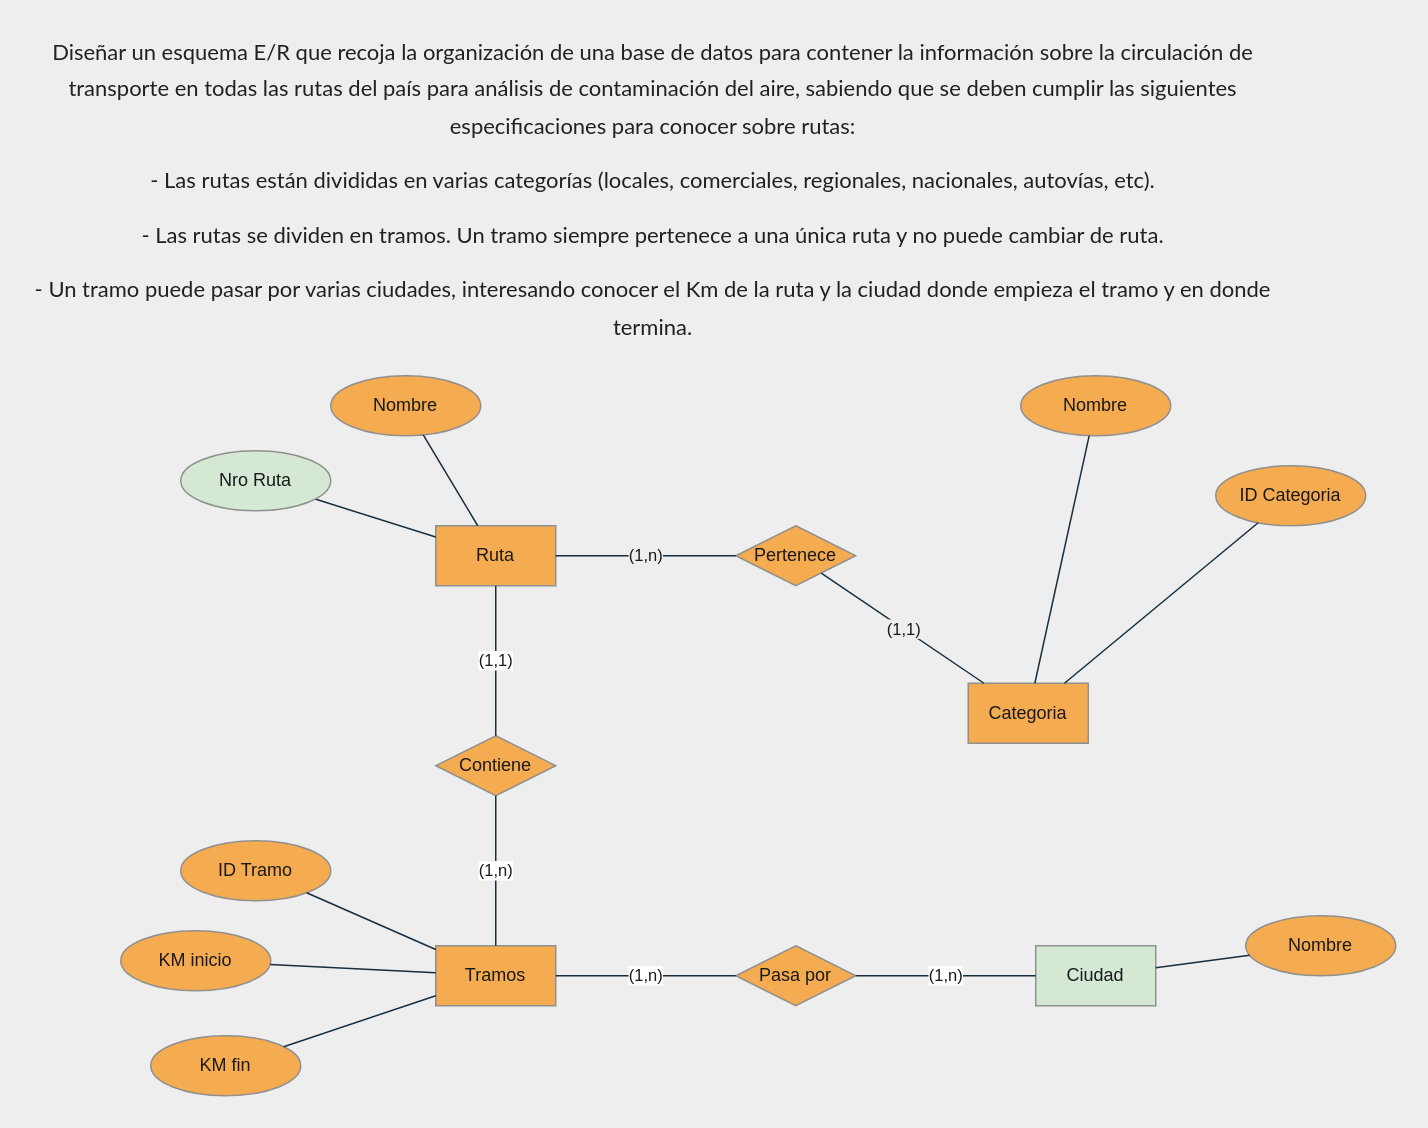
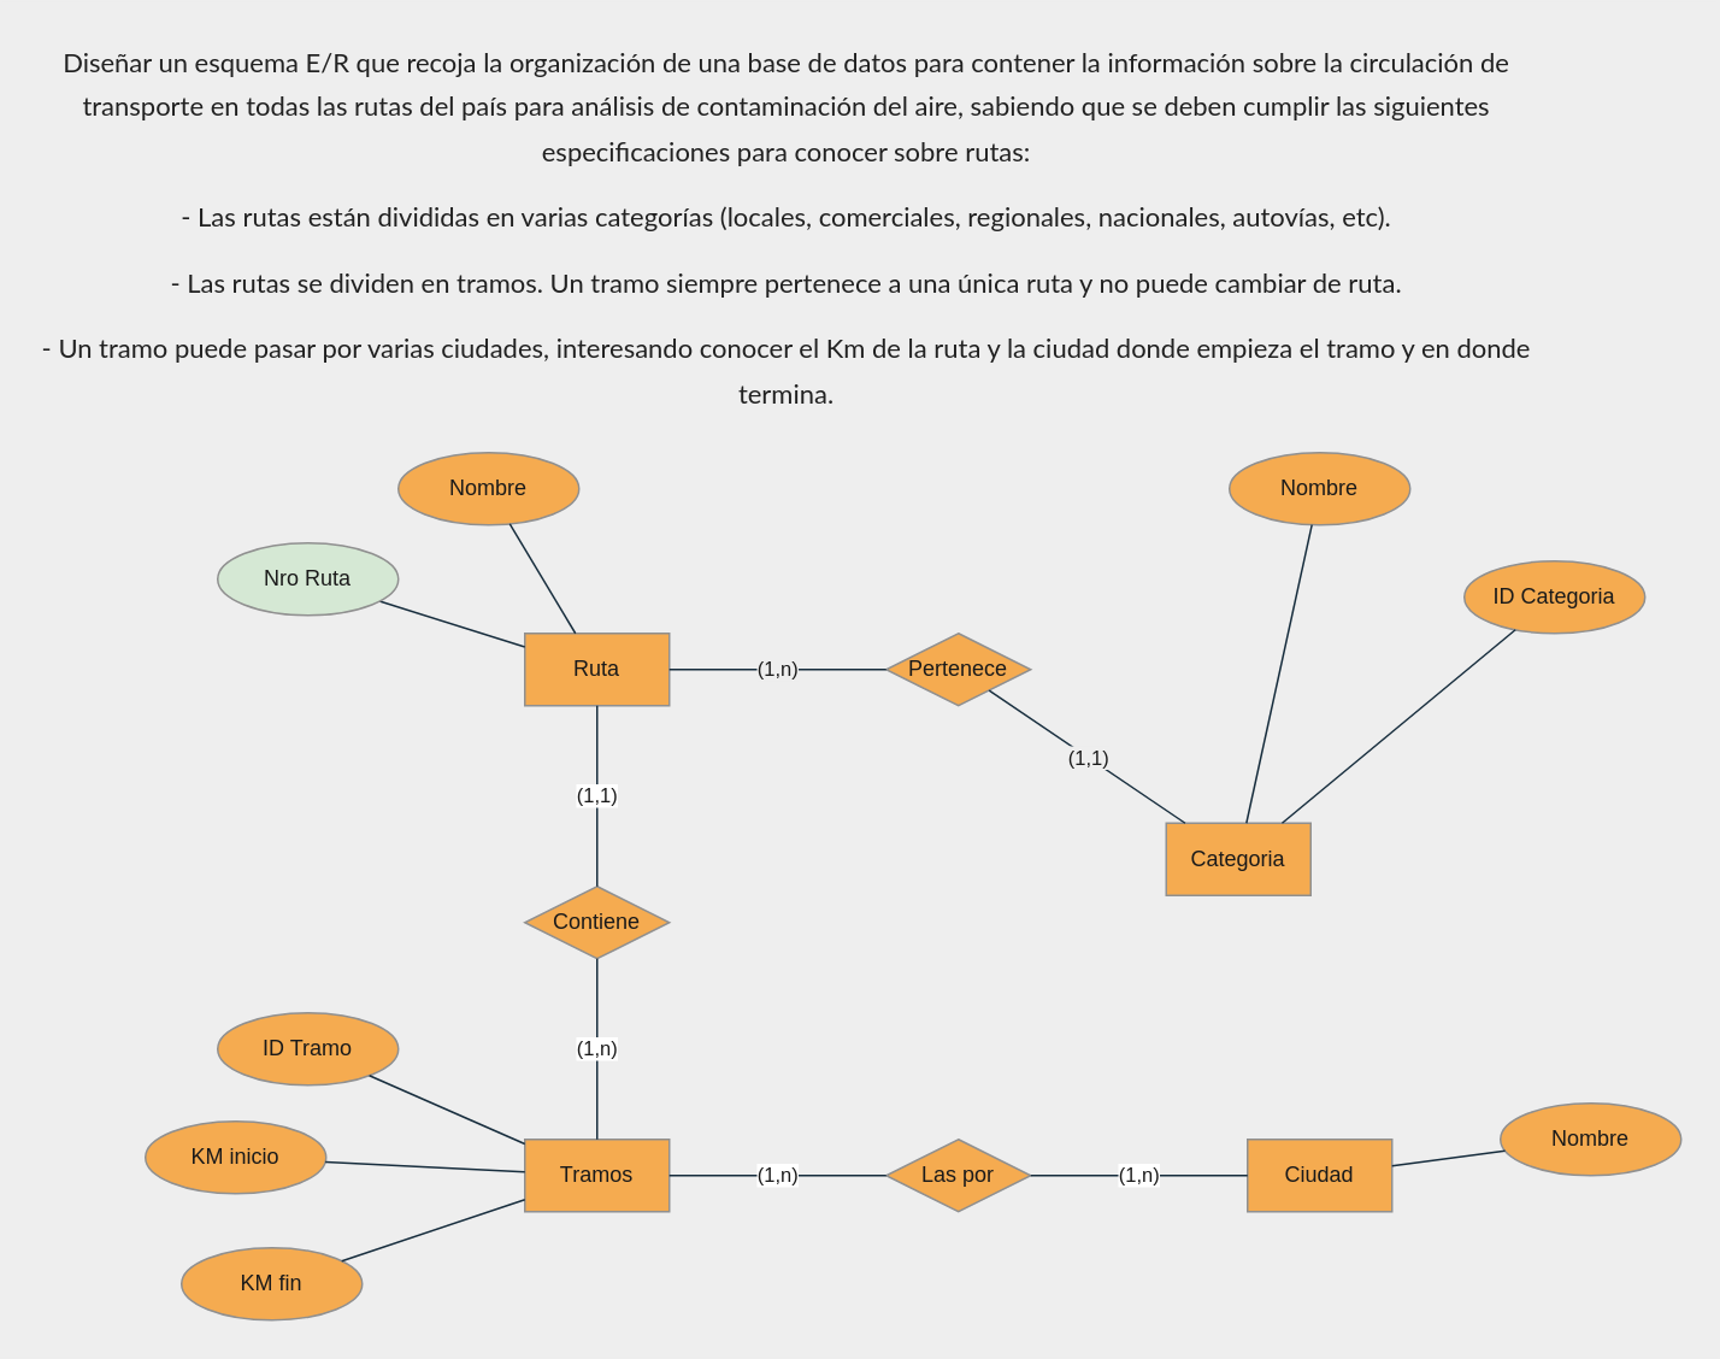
  <mxCell id="0" />
  <mxCell id="1" parent="0" />
  <mxCell id="2" value="&lt;p dir=&quot;ltr&quot; class=&quot;CDt4Ke zfr3Q&quot; style=&quot;box-sizing: border-box ; margin: 12px 0px 0px ; outline: none ; position: relative ; color: rgb(33 , 33 , 33) ; font-size: 11pt ; font-family: &amp;#34;lato&amp;#34; , sans-serif ; line-height: 1.667&quot;&gt;Diseñar un esquema E/R que recoja la organización de una base de datos para contener la información sobre la circulación de transporte en todas las rutas del país para análisis de contaminación del aire, sabiendo que se deben cumplir las siguientes especificaciones para conocer sobre rutas:&lt;/p&gt;&lt;p dir=&quot;ltr&quot; class=&quot;CDt4Ke zfr3Q&quot; style=&quot;box-sizing: border-box ; margin: 12px 0px 0px ; outline: none ; position: relative ; color: rgb(33 , 33 , 33) ; font-size: 11pt ; font-family: &amp;#34;lato&amp;#34; , sans-serif ; line-height: 1.667&quot;&gt;- Las rutas están divididas en varias categorías (locales, comerciales, regionales, nacionales, autovías, etc).&lt;/p&gt;&lt;p dir=&quot;ltr&quot; class=&quot;CDt4Ke zfr3Q&quot; style=&quot;box-sizing: border-box ; margin: 12px 0px 0px ; outline: none ; position: relative ; color: rgb(33 , 33 , 33) ; font-size: 11pt ; font-family: &amp;#34;lato&amp;#34; , sans-serif ; line-height: 1.667&quot;&gt;- Las rutas se dividen en tramos. Un tramo siempre pertenece a una única ruta y no puede cambiar de ruta.&lt;/p&gt;&lt;p dir=&quot;ltr&quot; class=&quot;CDt4Ke zfr3Q&quot; style=&quot;box-sizing: border-box ; margin: 12px 0px 0px ; outline: none ; position: relative ; color: rgb(33 , 33 , 33) ; font-size: 11pt ; font-family: &amp;#34;lato&amp;#34; , sans-serif ; line-height: 1.667 ; padding-bottom: 0px&quot;&gt;- Un tramo puede pasar por varias ciudades, interesando conocer el Km de la ruta y la ciudad donde empieza el tramo y en donde termina.&lt;/p&gt;" style="text;html=1;strokeColor=none;fillColor=none;align=center;verticalAlign=middle;whiteSpace=wrap;rounded=0;fontColor=#1A1A1A;" parent="1" vertex="1"><mxGeometry x="20" y="20" width="830" height="200" as="geometry" /></mxCell>
  <mxCell id="3" value="Ruta" style="whiteSpace=wrap;html=1;align=center;fillColor=#F5AB50;strokeColor=#909090;fontColor=#1A1A1A;" parent="1" vertex="1"><mxGeometry x="290" y="350" width="80" height="40" as="geometry" /></mxCell>
- <mxCell id="4" value="Ciudad" style="whiteSpace=wrap;html=1;align=center;fillColor=#d5e8d4;strokeColor=#909090;fontColor=#1A1A1A;" parent="1" vertex="1"><mxGeometry x="690" y="630" width="80" height="40" as="geometry" /></mxCell>
+ <mxCell id="4" value="Ciudad" style="whiteSpace=wrap;html=1;align=center;fillColor=#F5AB50;strokeColor=#909090;fontColor=#1A1A1A;" parent="1" vertex="1"><mxGeometry x="690" y="630" width="80" height="40" as="geometry" /></mxCell>
  <mxCell id="5" value="Tramos" style="whiteSpace=wrap;html=1;align=center;fillColor=#F5AB50;strokeColor=#909090;fontColor=#1A1A1A;" parent="1" vertex="1"><mxGeometry x="290" y="630" width="80" height="40" as="geometry" /></mxCell>
  <mxCell id="6" value="Categoria" style="whiteSpace=wrap;html=1;align=center;fillColor=#F5AB50;strokeColor=#909090;fontColor=#1A1A1A;" parent="1" vertex="1"><mxGeometry x="645" y="455" width="80" height="40" as="geometry" /></mxCell>
  <mxCell id="7" value="&lt;font style=&quot;font-size: 12px&quot;&gt;Pertenece&lt;/font&gt;" style="shape=rhombus;perimeter=rhombusPerimeter;whiteSpace=wrap;html=1;align=center;fillColor=#F5AB50;fontColor=#1A1A1A;fontSize=11;strokeColor=#909090;" parent="1" vertex="1"><mxGeometry x="490" y="350" width="80" height="40" as="geometry" /></mxCell>
  <mxCell id="8" value="(1,n)" style="endArrow=none;html=1;rounded=0;fontSize=11;exitX=1;exitY=0.5;exitDx=0;exitDy=0;strokeColor=#182E3E;fontColor=#1A1A1A;labelBackgroundColor=#EEEEEE;" parent="1" source="3" target="7" edge="1"><mxGeometry relative="1" as="geometry"><mxPoint x="500" y="240" as="sourcePoint" /><mxPoint x="660" y="240" as="targetPoint" /><Array as="points" /></mxGeometry></mxCell>
  <mxCell id="9" value="(1,1)" style="endArrow=none;html=1;rounded=0;strokeColor=#182E3E;fontSize=11;fontColor=#1A1A1A;labelBackgroundColor=#EEEEEE;" parent="1" source="7" target="6" edge="1"><mxGeometry relative="1" as="geometry"><mxPoint x="520" y="300" as="sourcePoint" /><mxPoint x="680" y="300" as="targetPoint" /></mxGeometry></mxCell>
  <mxCell id="10" value="Contiene" style="shape=rhombus;perimeter=rhombusPerimeter;whiteSpace=wrap;html=1;align=center;rounded=0;sketch=0;strokeColor=#909090;fillColor=#F5AB50;fontColor=#1A1A1A;" parent="1" vertex="1"><mxGeometry x="290" y="490" width="80" height="40" as="geometry" /></mxCell>
  <mxCell id="11" value="(1,1)" style="endArrow=none;html=1;rounded=0;strokeColor=#182E3E;fontColor=#1A1A1A;exitX=0.5;exitY=1;exitDx=0;exitDy=0;labelBackgroundColor=#FFFFFF;" parent="1" source="3" target="10" edge="1"><mxGeometry relative="1" as="geometry"><mxPoint x="310" y="470" as="sourcePoint" /><mxPoint x="470" y="470" as="targetPoint" /></mxGeometry></mxCell>
  <mxCell id="12" value="&lt;span style=&quot;&quot;&gt;(1,n)&lt;/span&gt;" style="endArrow=none;html=1;rounded=0;strokeColor=#182E3E;fontColor=#1A1A1A;exitX=0.5;exitY=1;exitDx=0;exitDy=0;entryX=0.5;entryY=0;entryDx=0;entryDy=0;verticalAlign=middle;fontStyle=0;labelBackgroundColor=#FFFFFF;" parent="1" source="10" target="5" edge="1"><mxGeometry relative="1" as="geometry"><mxPoint x="280" y="569.5" as="sourcePoint" /><mxPoint x="440" y="569.5" as="targetPoint" /></mxGeometry></mxCell>
- <mxCell id="13" value="Pasa por" style="shape=rhombus;perimeter=rhombusPerimeter;whiteSpace=wrap;html=1;align=center;rounded=0;sketch=0;strokeColor=#909090;fillColor=#F5AB50;fontColor=#1A1A1A;" parent="1" vertex="1"><mxGeometry x="490" y="630" width="80" height="40" as="geometry" /></mxCell>
+ <mxCell id="13" value="Las por" style="shape=rhombus;perimeter=rhombusPerimeter;whiteSpace=wrap;html=1;align=center;rounded=0;sketch=0;strokeColor=#909090;fillColor=#F5AB50;fontColor=#1A1A1A;" parent="1" vertex="1"><mxGeometry x="490" y="630" width="80" height="40" as="geometry" /></mxCell>
  <mxCell id="14" value="(1,n)" style="endArrow=none;html=1;rounded=0;labelBackgroundColor=#FFFFFF;strokeColor=#182E3E;fontColor=#1A1A1A;" parent="1" source="5" target="13" edge="1"><mxGeometry relative="1" as="geometry"><mxPoint x="370" y="649.5" as="sourcePoint" /><mxPoint x="530" y="660" as="targetPoint" /></mxGeometry></mxCell>
  <mxCell id="15" value="(1,n)" style="endArrow=none;html=1;rounded=0;labelBackgroundColor=#FFFFFF;strokeColor=#182E3E;fontColor=#1A1A1A;" parent="1" source="13" target="4" edge="1"><mxGeometry relative="1" as="geometry"><mxPoint x="540" y="649.5" as="sourcePoint" /><mxPoint x="700" y="649.5" as="targetPoint" /></mxGeometry></mxCell>
  <mxCell id="16" value="Nombre" style="ellipse;whiteSpace=wrap;html=1;align=center;rounded=0;sketch=0;strokeColor=#909090;fillColor=#F5AB50;fontColor=#1A1A1A;" parent="1" vertex="1"><mxGeometry x="220" y="250" width="100" height="40" as="geometry" /></mxCell>
  <mxCell id="17" value="" style="endArrow=none;html=1;rounded=0;labelBackgroundColor=#FFFFFF;strokeColor=#182E3E;fontColor=#1A1A1A;" parent="1" source="16" target="3" edge="1"><mxGeometry relative="1" as="geometry"><mxPoint x="370" y="260" as="sourcePoint" /><mxPoint x="530" y="260" as="targetPoint" /></mxGeometry></mxCell>
  <mxCell id="18" value="" style="endArrow=none;html=1;rounded=0;labelBackgroundColor=#FFFFFF;strokeColor=#182E3E;fontColor=#1A1A1A;" parent="1" source="19" target="3" edge="1"><mxGeometry relative="1" as="geometry"><mxPoint x="190" y="330" as="sourcePoint" /><mxPoint x="330" y="369.5" as="targetPoint" /></mxGeometry></mxCell>
  <mxCell id="19" value="Nro Ruta" style="ellipse;whiteSpace=wrap;html=1;align=center;rounded=0;sketch=0;strokeColor=#909090;fillColor=#d5e8d4;fontColor=#1A1A1A;" parent="1" vertex="1"><mxGeometry x="120" y="300" width="100" height="40" as="geometry" /></mxCell>
  <mxCell id="20" value="Nombre" style="ellipse;whiteSpace=wrap;html=1;align=center;rounded=0;sketch=0;strokeColor=#909090;fillColor=#F5AB50;fontColor=#1A1A1A;" parent="1" vertex="1"><mxGeometry x="680" y="250" width="100" height="40" as="geometry" /></mxCell>
  <mxCell id="21" value="" style="endArrow=none;html=1;rounded=0;labelBackgroundColor=#FFFFFF;strokeColor=#182E3E;fontColor=#1A1A1A;" parent="1" source="6" target="20" edge="1"><mxGeometry relative="1" as="geometry"><mxPoint x="370" y="260" as="sourcePoint" /><mxPoint x="530" y="260" as="targetPoint" /></mxGeometry></mxCell>
  <mxCell id="22" value="ID Categoria" style="ellipse;whiteSpace=wrap;html=1;align=center;rounded=0;sketch=0;strokeColor=#909090;fillColor=#F5AB50;fontColor=#1A1A1A;" parent="1" vertex="1"><mxGeometry x="810" y="310" width="100" height="40" as="geometry" /></mxCell>
  <mxCell id="23" value="" style="endArrow=none;html=1;rounded=0;labelBackgroundColor=#FFFFFF;strokeColor=#182E3E;fontColor=#1A1A1A;" parent="1" source="6" target="22" edge="1"><mxGeometry relative="1" as="geometry"><mxPoint x="370" y="260" as="sourcePoint" /><mxPoint x="530" y="260" as="targetPoint" /></mxGeometry></mxCell>
  <mxCell id="24" value="ID Tramo" style="ellipse;whiteSpace=wrap;html=1;align=center;rounded=0;sketch=0;strokeColor=#909090;fillColor=#F5AB50;fontColor=#1A1A1A;" parent="1" vertex="1"><mxGeometry x="120" y="560" width="100" height="40" as="geometry" /></mxCell>
  <mxCell id="25" value="" style="endArrow=none;html=1;rounded=0;labelBackgroundColor=#FFFFFF;strokeColor=#182E3E;fontColor=#1A1A1A;" parent="1" source="24" target="5" edge="1"><mxGeometry relative="1" as="geometry"><mxPoint x="100" y="630" as="sourcePoint" /><mxPoint x="260" y="630" as="targetPoint" /></mxGeometry></mxCell>
  <mxCell id="26" value="KM inicio" style="ellipse;whiteSpace=wrap;html=1;align=center;rounded=0;sketch=0;strokeColor=#909090;fillColor=#F5AB50;fontColor=#1A1A1A;" parent="1" vertex="1"><mxGeometry x="80" y="620" width="100" height="40" as="geometry" /></mxCell>
  <mxCell id="27" value="KM fin" style="ellipse;whiteSpace=wrap;html=1;align=center;rounded=0;sketch=0;strokeColor=#909090;fillColor=#F5AB50;fontColor=#1A1A1A;" parent="1" vertex="1"><mxGeometry x="100" y="690" width="100" height="40" as="geometry" /></mxCell>
  <mxCell id="28" value="" style="endArrow=none;html=1;rounded=0;labelBackgroundColor=#FFFFFF;strokeColor=#182E3E;fontColor=#1A1A1A;" parent="1" source="26" target="5" edge="1"><mxGeometry relative="1" as="geometry"><mxPoint x="160" y="649.5" as="sourcePoint" /><mxPoint x="320" y="649.5" as="targetPoint" /></mxGeometry></mxCell>
  <mxCell id="29" value="" style="endArrow=none;html=1;rounded=0;labelBackgroundColor=#FFFFFF;strokeColor=#182E3E;fontColor=#1A1A1A;" parent="1" source="27" target="5" edge="1"><mxGeometry relative="1" as="geometry"><mxPoint x="170" y="730" as="sourcePoint" /><mxPoint x="330" y="730" as="targetPoint" /></mxGeometry></mxCell>
  <mxCell id="30" value="Nombre" style="ellipse;whiteSpace=wrap;html=1;align=center;rounded=0;sketch=0;strokeColor=#909090;fillColor=#F5AB50;fontColor=#1A1A1A;" parent="1" vertex="1"><mxGeometry x="830" y="610" width="100" height="40" as="geometry" /></mxCell>
  <mxCell id="31" value="" style="endArrow=none;html=1;rounded=0;labelBackgroundColor=#FFFFFF;strokeColor=#182E3E;fontColor=#1A1A1A;" parent="1" source="4" target="30" edge="1"><mxGeometry relative="1" as="geometry"><mxPoint x="600" y="460" as="sourcePoint" /><mxPoint x="760" y="460" as="targetPoint" /></mxGeometry></mxCell>
